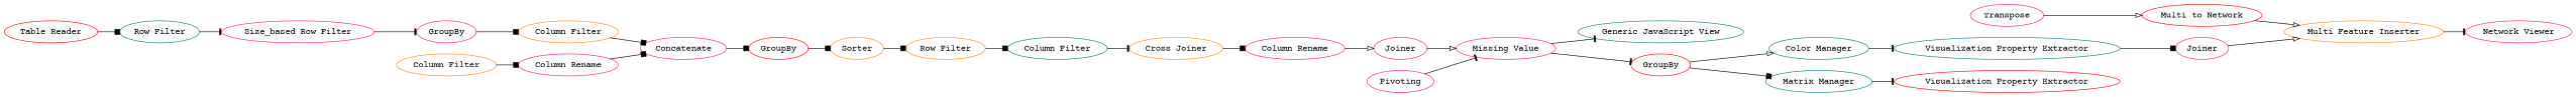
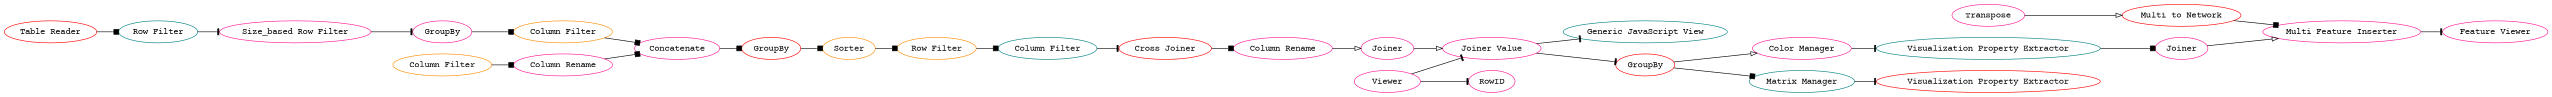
  digraph {
    fontname="Courier Prime"
    rankdir=LR
    node [color=deeppink fontname="Courier Prime"]
    edge [arrowhead=box fontname="Courier Prime"]
    n1 [label=Joiner]
-   n2 [color=darkorange label="Multi Feature Inserter"]
-   n3 [label="Network Viewer"]
+   n2 [label="Multi Feature Inserter"]
+   n3 [label="Feature Viewer"]
    n4 [color=teal label="Visualization Property Extractor"]
    n5 [color=teal label="Row Filter"]
    n6 [label="Size_based Row Filter"]
    n7 [label=GroupBy]
    n8 [color=darkorange label="Column Filter"]
    n9 [label=Transpose]
    n10 [color=red label="Multi to Network"]
-   n11 [label="Missing Value"]
+   n11 [label="Joiner Value"]
    n12 [color=teal label="Generic JavaScript View"]
    n13 [color=red label=GroupBy]
-   n14 [color=teal label="Color Manager"]
+   n14 [label="Color Manager"]
    n15 [color=teal label="Matrix Manager"]
-   n16 [label=Pivoting]
+   n16 [label=Viewer]
+   n17 [label=RowID]
    n18 [color=red label="Visualization Property Extractor"]
    n19 [label=Concatenate]
    n20 [color=red label="Table Reader"]
    n21 [color=darkorange label="Column Filter"]
    n22 [label="Column Rename"]
    n23 [color=red label=GroupBy]
-   n24 [color=darkorange label="Cross Joiner"]
+   n24 [color=red label="Cross Joiner"]
    n25 [label="Column Rename"]
    n26 [label=Joiner]
    n27 [color=darkorange label=Sorter]
    n28 [color=darkorange label="Row Filter"]
    n29 [color=teal label="Column Filter"]
    n1 -> n2 [arrowhead=onormal]
    n2 -> n3 [arrowhead=tee]
    n4 -> n1
    n5 -> n6 [arrowhead=tee]
    n6 -> n7 [arrowhead=tee]
    n7 -> n8
    n8 -> n19
    n9 -> n10 [arrowhead=onormal]
-   n10 -> n2 [arrowhead=onormal]
+   n10 -> n2
    n11 -> n12 [arrowhead=tee]
    n11 -> n13 [arrowhead=tee]
    n13 -> n14 [arrowhead=onormal]
    n13 -> n15
    n14 -> n4 [arrowhead=tee]
    n15 -> n18 [arrowhead=tee]
    n16 -> n11 [arrowhead=tee]
+   n16 -> n17 [arrowhead=tee]
    n19 -> n23
    n20 -> n5
    n21 -> n22
    n22 -> n19
    n23 -> n27
    n24 -> n25
    n25 -> n26 [arrowhead=onormal]
    n26 -> n11 [arrowhead=onormal]
    n27 -> n28
    n28 -> n29
    n29 -> n24 [arrowhead=tee]
  }
